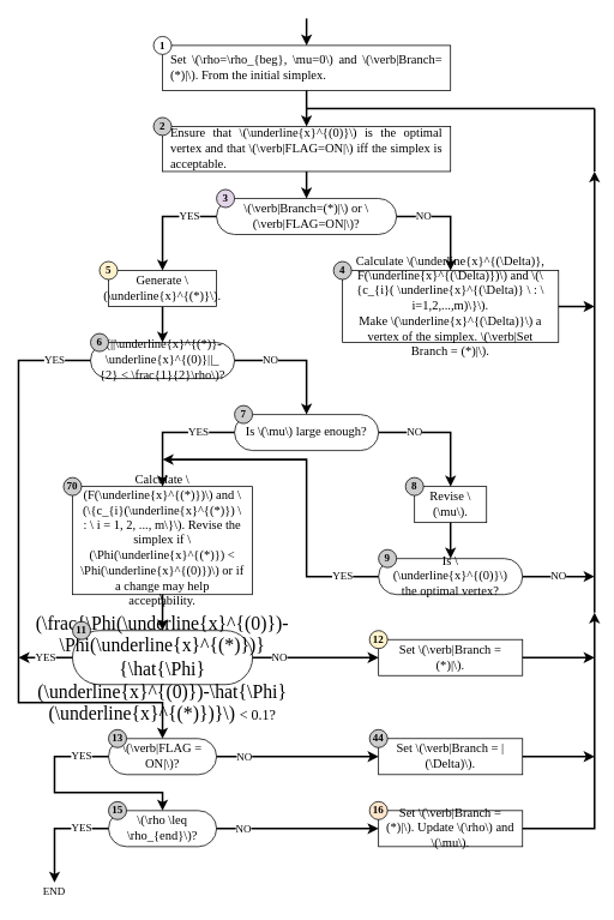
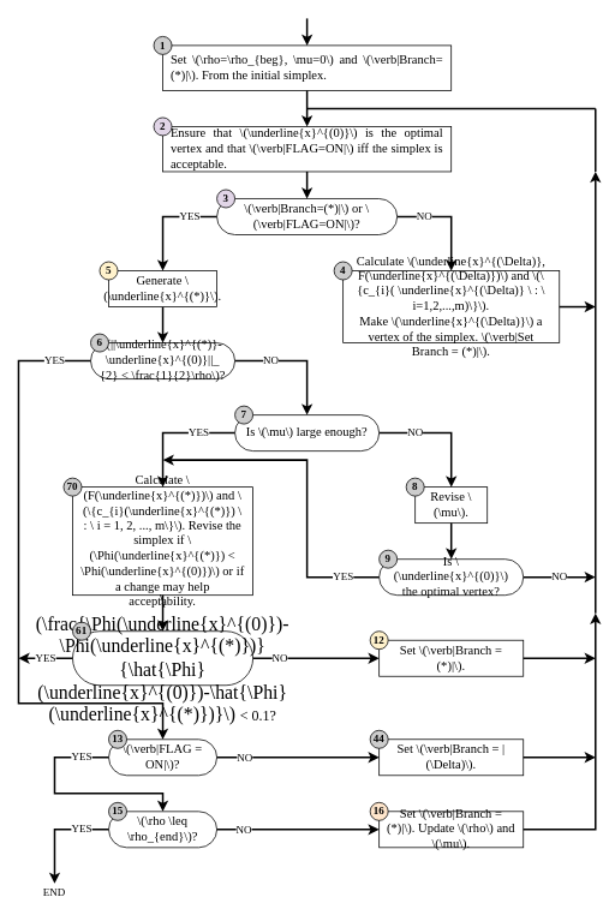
  <mxCell id="0" />
  <mxCell id="1" parent="0" />
  <mxCell id="2" value="&lt;div style=&quot;font-size: 14px;&quot; align=&quot;justify&quot;&gt;&lt;p style=&quot;font-size: 14px;&quot;&gt;&lt;font style=&quot;font-size: 14px;&quot;&gt;Set \(\rho=\rho_{beg}, \mu=0\) and \(\verb|Branch=(*)|\). From the initial simplex.&lt;/font&gt;&lt;/p&gt;&lt;/div&gt;" style="rounded=0;whiteSpace=wrap;html=1;align=center;perimeterSpacing=0;spacingTop=0;spacing=10;fontFamily=Times New Roman;fontSize=14;" vertex="1" parent="1"><mxGeometry x="180" y="50" width="320" height="50" as="geometry" /></mxCell>
  <mxCell id="3" value="&lt;div style=&quot;font-size: 14px;&quot; align=&quot;justify&quot;&gt;&lt;font style=&quot;font-size: 14px;&quot;&gt;Ensure that \(\underline{x}^{(0)}\) is the optimal vertex and that \(\verb|FLAG=ON|\) iff the simplex is acceptable.&lt;br style=&quot;font-size: 14px;&quot;&gt;&lt;/font&gt;&lt;/div&gt;" style="rounded=0;whiteSpace=wrap;html=1;align=center;perimeterSpacing=0;spacingTop=0;spacing=10;fontFamily=Times New Roman;fontSize=14;" vertex="1" parent="1"><mxGeometry x="180" y="140" width="320" height="50" as="geometry" /></mxCell>
  <mxCell id="4" value="" style="endArrow=classic;html=1;entryX=0.5;entryY=0;entryDx=0;entryDy=0;strokeWidth=2;" edge="1" parent="1" target="2"><mxGeometry width="50" height="50" relative="1" as="geometry"><mxPoint x="340" as="sourcePoint" y="20" /><mxPoint x="430" y="220" as="targetPoint" /></mxGeometry></mxCell>
  <mxCell id="5" value="" style="endArrow=classic;html=1;fontFamily=Times New Roman;fontSize=14;strokeWidth=2;exitX=0.5;exitY=1;exitDx=0;exitDy=0;entryX=0.5;entryY=0;entryDx=0;entryDy=0;" edge="1" parent="1" source="2" target="3"><mxGeometry width="50" height="50" relative="1" as="geometry"><mxPoint x="380" y="270" as="sourcePoint" /><mxPoint x="430" y="220" as="targetPoint" /></mxGeometry></mxCell>
  <mxCell id="6" value="" style="endArrow=none;html=1;fontFamily=Times New Roman;fontSize=14;strokeWidth=2;" edge="1" parent="1"><mxGeometry width="50" height="50" relative="1" as="geometry"><mxPoint x="340" y="120" as="sourcePoint" /><mxPoint x="660" y="120" as="targetPoint" /></mxGeometry></mxCell>
  <mxCell id="7" value="\(\verb|Branch=(*)|\) or \(\verb|FLAG=ON|\)?" style="rounded=1;whiteSpace=wrap;html=1;fontFamily=Times New Roman;fontSize=14;perimeterSpacing=0;arcSize=50;spacing=10;" vertex="1" parent="1"><mxGeometry x="240" y="220" width="200" height="40" as="geometry" /></mxCell>
  <mxCell id="8" value="" style="endArrow=classic;html=1;fontFamily=Times New Roman;fontSize=14;strokeWidth=2;exitX=0.5;exitY=1;exitDx=0;exitDy=0;entryX=0.5;entryY=0;entryDx=0;entryDy=0;" edge="1" parent="1" source="3" target="7"><mxGeometry width="50" height="50" relative="1" as="geometry"><mxPoint x="380" y="330" as="sourcePoint" /><mxPoint x="430" y="280" as="targetPoint" /></mxGeometry></mxCell>
  <mxCell id="9" value="&lt;div&gt;Calculate \(\underline{x}^{(\Delta)}, F(\underline{x}^{(\Delta)})\) and \(\{c_{i}( \underline{x}^{(\Delta)} \ : \ i=1,2,...,m)\}\). &lt;br&gt;&lt;/div&gt;&lt;div&gt;Make \(\underline{x}^{(\Delta)}\) a vertex of the simplex. \(\verb|Set Branch = (*)|\).&lt;br&gt;&lt;/div&gt;" style="rounded=0;whiteSpace=wrap;html=1;fontFamily=Times New Roman;fontSize=14;spacing=10;align=center;" vertex="1" parent="1"><mxGeometry x="380" y="300" width="240" height="80" as="geometry" /></mxCell>
  <mxCell id="10" value="NO" style="endArrow=classic;html=1;fontFamily=Times New Roman;fontSize=12;strokeWidth=2;exitX=1;exitY=0.5;exitDx=0;exitDy=0;entryX=0.5;entryY=0;entryDx=0;entryDy=0;arcSize=0;" edge="1" parent="1" source="7" target="9"><mxGeometry x="-0.5" width="50" height="50" relative="1" as="geometry"><mxPoint x="380" y="330" as="sourcePoint" /><mxPoint x="430" y="280" as="targetPoint" /><Array as="points"><mxPoint x="500" y="240" /></Array><mxPoint as="offset" /></mxGeometry></mxCell>
  <mxCell id="11" value="&lt;font style=&quot;font-size: 14px&quot;&gt;\(||\underline{x}^{(*)}-\underline{x}^{(0)}||_ {2} &amp;lt; \frac{1}{2}\rho\)?&lt;br&gt;&lt;/font&gt;" style="rounded=1;whiteSpace=wrap;html=1;fontFamily=Times New Roman;fontSize=12;align=center;arcSize=50;spacing=10;" vertex="1" parent="1"><mxGeometry x="100" y="380" width="160" height="40" as="geometry" /></mxCell>
  <mxCell id="12" value="" style="endArrow=classic;html=1;fontFamily=Times New Roman;fontSize=12;strokeWidth=2;exitX=0.5;exitY=1;exitDx=0;exitDy=0;entryX=0.5;entryY=0;entryDx=0;entryDy=0;" edge="1" parent="1" source="47" target="11"><mxGeometry width="50" height="50" relative="1" as="geometry"><mxPoint x="380" y="510" as="sourcePoint" /><mxPoint x="430" y="460" as="targetPoint" /></mxGeometry></mxCell>
  <mxCell id="13" value="&lt;font style=&quot;font-size: 14px&quot;&gt;Is \(\mu\) large enough?&lt;/font&gt;" style="rounded=1;whiteSpace=wrap;html=1;fontFamily=Times New Roman;fontSize=12;align=center;arcSize=50;spacing=10;" vertex="1" parent="1"><mxGeometry x="260" y="460" width="160" height="40" as="geometry" /></mxCell>
  <mxCell id="14" value="NO" style="endArrow=classic;html=1;fontFamily=Times New Roman;fontSize=12;strokeWidth=2;exitX=1;exitY=0.5;exitDx=0;exitDy=0;entryX=0.5;entryY=0;entryDx=0;entryDy=0;arcSize=0;" edge="1" parent="1" source="11" target="13"><mxGeometry x="-0.429" width="50" height="50" relative="1" as="geometry"><mxPoint x="380" y="510" as="sourcePoint" /><mxPoint x="430" y="460" as="targetPoint" /><Array as="points"><mxPoint x="340" y="400" /></Array><mxPoint as="offset" /></mxGeometry></mxCell>
  <mxCell id="15" value="Calculate \(F(\underline{x}^{(*)})\) and \(\{c_{i}(\underline{x}^{(*)}) \ : \ i = 1, 2, ..., m\}\). Revise the simplex if \(\Phi(\underline{x}^{(*)}) &amp;lt; \Phi(\underline{x}^{(0)})\) or if a change may help acceptability." style="rounded=0;whiteSpace=wrap;html=1;fontFamily=Times New Roman;fontSize=14;align=center;spacing=10;" vertex="1" parent="1"><mxGeometry x="80" y="540" width="200" height="120" as="geometry" /></mxCell>
  <mxCell id="16" value="YES" style="endArrow=classic;html=1;fontFamily=Times New Roman;fontSize=12;strokeWidth=2;exitX=0;exitY=0.5;exitDx=0;exitDy=0;entryX=0.5;entryY=0;entryDx=0;entryDy=0;arcSize=0;" edge="1" parent="1" source="13" target="15"><mxGeometry x="-0.429" width="50" height="50" relative="1" as="geometry"><mxPoint x="380" y="570" as="sourcePoint" /><mxPoint x="430" y="520" as="targetPoint" /><Array as="points"><mxPoint x="180" y="480" /></Array><mxPoint as="offset" /></mxGeometry></mxCell>
  <mxCell id="17" value="Revise \(\mu\)." style="rounded=0;whiteSpace=wrap;html=1;fontFamily=Times New Roman;fontSize=14;align=center;spacing=10;" vertex="1" parent="1"><mxGeometry x="460" y="540" width="80" height="40" as="geometry" /></mxCell>
  <mxCell id="18" value="NO" style="endArrow=classic;html=1;fontFamily=Times New Roman;fontSize=12;strokeWidth=2;exitX=1;exitY=0.5;exitDx=0;exitDy=0;entryX=0.5;entryY=0;entryDx=0;entryDy=0;arcSize=0;" edge="1" parent="1" source="13" target="17"><mxGeometry x="-0.429" width="50" height="50" relative="1" as="geometry"><mxPoint x="380" y="570" as="sourcePoint" /><mxPoint x="430" y="520" as="targetPoint" /><Array as="points"><mxPoint x="500" y="480" /></Array><mxPoint as="offset" /></mxGeometry></mxCell>
  <mxCell id="19" value="&lt;font style=&quot;font-size: 21px&quot;&gt;\(\frac{\Phi(\underline{x}^{(0)})-\Phi(\underline{x}^{(*)})}{\hat{\Phi}(\underline{x}^{(0)})-\hat{\Phi}(\underline{x}^{(*)})}\) &lt;/font&gt;&amp;lt; &lt;font style=&quot;font-size: 16px&quot;&gt;0.1&lt;/font&gt;?" style="rounded=1;whiteSpace=wrap;html=1;fontFamily=Times New Roman;fontSize=16;align=center;arcSize=50;spacing=10;" vertex="1" parent="1"><mxGeometry x="80" y="700" width="200" height="60" as="geometry" /></mxCell>
  <mxCell id="20" value="" style="endArrow=classic;html=1;fontFamily=Times New Roman;fontSize=16;strokeWidth=2;exitX=0.5;exitY=1;exitDx=0;exitDy=0;" edge="1" parent="1" source="15" target="19"><mxGeometry width="50" height="50" relative="1" as="geometry"><mxPoint x="380" y="720" as="sourcePoint" /><mxPoint x="430" y="670" as="targetPoint" /></mxGeometry></mxCell>
  <mxCell id="21" value="Is \(\underline{x}^{(0)}\) the optimal vertex?" style="rounded=1;whiteSpace=wrap;html=1;fontFamily=Times New Roman;fontSize=14;align=center;arcSize=50;spacing=10;" vertex="1" parent="1"><mxGeometry x="420" y="620" width="160" height="40" as="geometry" /></mxCell>
  <mxCell id="22" style="edgeStyle=orthogonalEdgeStyle;rounded=0;orthogonalLoop=1;jettySize=auto;html=1;exitX=0.5;exitY=1;exitDx=0;exitDy=0;fontFamily=Times New Roman;fontSize=16;strokeWidth=2;" edge="1" parent="1" source="21" target="21"><mxGeometry relative="1" as="geometry" /></mxCell>
  <mxCell id="23" value="" style="endArrow=classic;html=1;fontFamily=Times New Roman;fontSize=16;strokeWidth=2;exitX=0.5;exitY=1;exitDx=0;exitDy=0;entryX=0.5;entryY=0;entryDx=0;entryDy=0;" edge="1" parent="1" source="17" target="21"><mxGeometry width="50" height="50" relative="1" as="geometry"><mxPoint x="380" y="720" as="sourcePoint" /><mxPoint x="430" y="670" as="targetPoint" /></mxGeometry></mxCell>
  <mxCell id="24" value="YES" style="endArrow=classic;html=1;fontFamily=Times New Roman;fontSize=12;strokeWidth=2;exitX=0;exitY=0.5;exitDx=0;exitDy=0;arcSize=0;" edge="1" parent="1" source="21"><mxGeometry x="-0.784" width="50" height="50" relative="1" as="geometry"><mxPoint x="380" y="720" as="sourcePoint" /><mxPoint x="180" y="510" as="targetPoint" /><Array as="points"><mxPoint x="340" y="640" /><mxPoint x="340" y="510" /></Array><mxPoint as="offset" /></mxGeometry></mxCell>
  <mxCell id="25" value="Set \(\verb|Branch = (*)|\)." style="rounded=0;whiteSpace=wrap;html=1;fontFamily=Times New Roman;fontSize=14;align=center;spacing=10;" vertex="1" parent="1"><mxGeometry x="420" y="710" width="160" height="40" as="geometry" /></mxCell>
  <mxCell id="26" value="NO" style="endArrow=classic;html=1;fontFamily=Times New Roman;fontSize=12;strokeWidth=2;exitX=1;exitY=0.5;exitDx=0;exitDy=0;entryX=0;entryY=0.5;entryDx=0;entryDy=0;" edge="1" parent="1" source="19" target="25"><mxGeometry x="-0.571" width="50" height="50" relative="1" as="geometry"><mxPoint x="380" y="690" as="sourcePoint" /><mxPoint x="430" y="640" as="targetPoint" /><mxPoint as="offset" /></mxGeometry></mxCell>
  <mxCell id="27" value="\(\verb|FLAG = ON|\)?" style="rounded=1;whiteSpace=wrap;html=1;fontFamily=Times New Roman;fontSize=14;align=center;arcSize=50;" vertex="1" parent="1"><mxGeometry x="120" y="820" width="120" height="40" as="geometry" /></mxCell>
  <mxCell id="28" value="\(\rho \leq \rho_{end}\)?" style="rounded=1;whiteSpace=wrap;html=1;fontFamily=Times New Roman;fontSize=14;align=center;arcSize=50;spacing=10;" vertex="1" parent="1"><mxGeometry x="120" y="900" width="120" height="40" as="geometry" /></mxCell>
  <mxCell id="29" value="Set \(\verb|Branch = | (\Delta)\)." style="rounded=0;whiteSpace=wrap;html=1;fontFamily=Times New Roman;fontSize=14;align=center;spacing=10;" vertex="1" parent="1"><mxGeometry x="420" y="820" width="160" height="40" as="geometry" /></mxCell>
  <mxCell id="30" value="" style="endArrow=classic;html=1;fontFamily=Times New Roman;fontSize=14;strokeWidth=2;exitX=1;exitY=0.5;exitDx=0;exitDy=0;entryX=0;entryY=0.5;entryDx=0;entryDy=0;" edge="1" parent="1" source="27" target="29"><mxGeometry width="50" height="50" relative="1" as="geometry"><mxPoint x="380" y="690" as="sourcePoint" /><mxPoint x="430" y="640" as="targetPoint" /></mxGeometry></mxCell>
  <mxCell id="31" value="NO" style="edgeLabel;html=1;align=center;verticalAlign=middle;resizable=0;points=[];fontSize=12;fontFamily=Times New Roman;" vertex="1" connectable="0" parent="30"><mxGeometry x="-0.344" y="-2" relative="1" as="geometry"><mxPoint x="-29" y="-2" as="offset" /></mxGeometry></mxCell>
  <mxCell id="32" value="YES" style="endArrow=classic;html=1;fontFamily=Times New Roman;fontSize=12;strokeWidth=2;exitX=0;exitY=0.5;exitDx=0;exitDy=0;entryX=0.5;entryY=0;entryDx=0;entryDy=0;arcSize=0;" edge="1" parent="1" source="27" target="28"><mxGeometry x="-0.75" width="50" height="50" relative="1" as="geometry"><mxPoint x="380" y="690" as="sourcePoint" /><mxPoint x="430" y="640" as="targetPoint" /><Array as="points"><mxPoint x="60" y="840" /><mxPoint x="60" y="860" /><mxPoint x="60" y="880" /><mxPoint x="180" y="880" /></Array><mxPoint as="offset" /></mxGeometry></mxCell>
  <mxCell id="33" value="" style="endArrow=none;html=1;fontFamily=Times New Roman;fontSize=12;strokeWidth=2;" edge="1" parent="1"><mxGeometry width="50" height="50" relative="1" as="geometry"><mxPoint x="660" y="190" as="sourcePoint" /><mxPoint x="660" y="120" as="targetPoint" /></mxGeometry></mxCell>
  <mxCell id="34" value="" style="endArrow=classic;html=1;fontFamily=Times New Roman;fontSize=12;strokeWidth=2;exitX=1;exitY=0.5;exitDx=0;exitDy=0;" edge="1" parent="1" source="9"><mxGeometry width="50" height="50" relative="1" as="geometry"><mxPoint x="380" y="450" as="sourcePoint" /><mxPoint x="660" y="340" as="targetPoint" /></mxGeometry></mxCell>
  <mxCell id="35" value="NO" style="endArrow=classic;html=1;fontFamily=Times New Roman;fontSize=12;strokeWidth=2;exitX=1;exitY=0.5;exitDx=0;exitDy=0;" edge="1" parent="1" source="21"><mxGeometry width="50" height="50" relative="1" as="geometry"><mxPoint x="380" y="570" as="sourcePoint" /><mxPoint x="660" y="640" as="targetPoint" /></mxGeometry></mxCell>
  <mxCell id="36" value="" style="endArrow=classic;html=1;fontFamily=Times New Roman;fontSize=12;strokeWidth=2;exitX=1;exitY=0.5;exitDx=0;exitDy=0;" edge="1" parent="1" source="25"><mxGeometry width="50" height="50" relative="1" as="geometry"><mxPoint x="380" y="630" as="sourcePoint" /><mxPoint x="660" y="730" as="targetPoint" /></mxGeometry></mxCell>
  <mxCell id="37" value="" style="endArrow=classic;html=1;fontFamily=Times New Roman;fontSize=12;strokeWidth=2;exitX=1;exitY=0.5;exitDx=0;exitDy=0;" edge="1" parent="1" source="29"><mxGeometry width="50" height="50" relative="1" as="geometry"><mxPoint x="380" y="630" as="sourcePoint" /><mxPoint x="660" y="840" as="targetPoint" /></mxGeometry></mxCell>
  <mxCell id="38" value="Set \(\verb|Branch = (*)|\). Update \(\rho\) and \(\mu\)." style="rounded=0;whiteSpace=wrap;html=1;fontFamily=Times New Roman;fontSize=14;align=center;spacing=10;" vertex="1" parent="1"><mxGeometry x="420" y="900" width="160" height="40" as="geometry" /></mxCell>
  <mxCell id="39" value="" style="endArrow=classic;html=1;fontFamily=Times New Roman;fontSize=14;strokeWidth=2;exitX=1;exitY=0.5;exitDx=0;exitDy=0;entryX=0;entryY=0.5;entryDx=0;entryDy=0;" edge="1" parent="1" source="28" target="38"><mxGeometry width="50" height="50" relative="1" as="geometry"><mxPoint x="380" y="780" as="sourcePoint" /><mxPoint x="430" y="730" as="targetPoint" /></mxGeometry></mxCell>
  <mxCell id="40" value="NO" style="edgeLabel;html=1;align=center;verticalAlign=middle;resizable=0;points=[];fontSize=12;fontFamily=Times New Roman;" vertex="1" connectable="0" parent="39"><mxGeometry x="-0.678" relative="1" as="geometry"><mxPoint as="offset" /></mxGeometry></mxCell>
  <mxCell id="41" value="YES" style="endArrow=classic;html=1;fontFamily=Times New Roman;fontSize=12;strokeWidth=2;exitX=0;exitY=0.5;exitDx=0;exitDy=0;arcSize=0;" edge="1" parent="1" source="28"><mxGeometry x="-0.5" width="50" height="50" relative="1" as="geometry"><mxPoint x="380" y="780" as="sourcePoint" /><mxPoint x="60" y="980" as="targetPoint" /><Array as="points"><mxPoint x="60" y="920" /></Array><mxPoint as="offset" /></mxGeometry></mxCell>
  <mxCell id="42" value="" style="endArrow=classic;html=1;fontFamily=Times New Roman;fontSize=12;strokeWidth=2;exitX=1;exitY=0.5;exitDx=0;exitDy=0;arcSize=0;" edge="1" parent="1" source="38"><mxGeometry width="50" height="50" relative="1" as="geometry"><mxPoint x="380" y="720" as="sourcePoint" /><mxPoint x="660" y="680" as="targetPoint" /><Array as="points"><mxPoint x="660" y="920" /><mxPoint x="660" y="810" /></Array></mxGeometry></mxCell>
  <mxCell id="43" value="" style="endArrow=classic;html=1;fontFamily=Times New Roman;fontSize=12;strokeWidth=2;" edge="1" parent="1"><mxGeometry width="50" height="50" relative="1" as="geometry"><mxPoint x="660" y="680" as="sourcePoint" /><mxPoint x="660" y="190" as="targetPoint" /></mxGeometry></mxCell>
  <mxCell id="44" value="YES" style="endArrow=classic;html=1;fontFamily=Times New Roman;fontSize=12;strokeWidth=2;exitX=0;exitY=0.5;exitDx=0;exitDy=0;entryX=0.5;entryY=0;entryDx=0;entryDy=0;arcSize=0;" edge="1" parent="1" source="11" target="27"><mxGeometry x="-0.879" width="50" height="50" relative="1" as="geometry"><mxPoint x="380" y="630" as="sourcePoint" /><mxPoint x="430" y="580" as="targetPoint" /><Array as="points"><mxPoint x="20" y="400" /><mxPoint x="20" y="610" /><mxPoint x="20" y="780" /><mxPoint x="180" y="780" /></Array><mxPoint as="offset" /></mxGeometry></mxCell>
  <mxCell id="45" value="YES" style="endArrow=classic;html=1;fontFamily=Times New Roman;fontSize=12;strokeWidth=2;exitX=0;exitY=0.5;exitDx=0;exitDy=0;" edge="1" parent="1" source="19"><mxGeometry width="50" height="50" relative="1" as="geometry"><mxPoint x="380" y="630" as="sourcePoint" /><mxPoint x="20" y="730" as="targetPoint" /></mxGeometry></mxCell>
  <mxCell id="46" value="&lt;div&gt;END&lt;/div&gt;" style="text;html=1;strokeColor=none;fillColor=none;align=center;verticalAlign=middle;whiteSpace=wrap;rounded=0;fontFamily=Times New Roman;fontSize=12;" vertex="1" parent="1"><mxGeometry x="40" y="980" width="40" height="20" as="geometry" /></mxCell>
  <mxCell id="47" value="Generate \(\underline{x}^{(*)}\)." style="rounded=0;whiteSpace=wrap;html=1;fontFamily=Times New Roman;fontSize=14;spacing=10;container=0;" vertex="1" parent="1"><mxGeometry x="120" y="300" width="120" height="40" as="geometry" /></mxCell>
  <mxCell id="48" value="YES" style="endArrow=classic;html=1;fontFamily=Times New Roman;fontSize=12;strokeWidth=2;exitX=0;exitY=0.5;exitDx=0;exitDy=0;entryX=0.5;entryY=0;entryDx=0;entryDy=0;arcSize=0;" edge="1" parent="1" source="7" target="47"><mxGeometry width="50" height="50" as="geometry"><mxPoint x="360" y="330" as="sourcePoint" /><mxPoint x="410" y="280" as="targetPoint" /><Array as="points"><mxPoint x="180" y="240" /></Array><mxPoint y="-30" as="offset" /></mxGeometry></mxCell>
- <mxCell id="49" value="1" style="ellipse;whiteSpace=wrap;html=1;aspect=fixed;fontFamily=Times New Roman;fontSize=12;align=center;backgroundOutline=1;fontStyle=1;fillColor=#ffffff;" vertex="1" parent="1"><mxGeometry x="170" y="40" width="20" height="20" as="geometry" /></mxCell>
- <mxCell id="50" value="2" style="ellipse;whiteSpace=wrap;html=1;aspect=fixed;fontFamily=Times New Roman;fontSize=12;align=center;backgroundOutline=1;fontStyle=1;fillColor=#CCCCCC;" vertex="1" parent="1"><mxGeometry x="170" y="130" width="20" height="20" as="geometry" /></mxCell>
+ <mxCell id="49" value="1" style="ellipse;whiteSpace=wrap;html=1;aspect=fixed;fontFamily=Times New Roman;fontSize=12;align=center;backgroundOutline=1;fontStyle=1;fillColor=#CCCCCC;" vertex="1" parent="1"><mxGeometry x="170" y="40" width="20" height="20" as="geometry" /></mxCell>
+ <mxCell id="50" value="2" style="ellipse;whiteSpace=wrap;html=1;aspect=fixed;fontFamily=Times New Roman;fontSize=12;align=center;backgroundOutline=1;fontStyle=1;fillColor=#e1d5e7;" vertex="1" parent="1"><mxGeometry x="170" y="130" width="20" height="20" as="geometry" /></mxCell>
  <mxCell id="51" value="3" style="ellipse;whiteSpace=wrap;html=1;aspect=fixed;fontFamily=Times New Roman;fontSize=12;align=center;backgroundOutline=1;fontStyle=1;fillColor=#e1d5e7;" vertex="1" parent="1"><mxGeometry x="240" y="210" width="20" height="20" as="geometry" /></mxCell>
  <mxCell id="52" value="4" style="ellipse;whiteSpace=wrap;html=1;aspect=fixed;fontFamily=Times New Roman;fontSize=12;align=center;backgroundOutline=1;fontStyle=1;fillColor=#CCCCCC;" vertex="1" parent="1"><mxGeometry x="370" y="290" width="20" height="20" as="geometry" /></mxCell>
  <mxCell id="53" value="5" style="ellipse;whiteSpace=wrap;html=1;aspect=fixed;fontFamily=Times New Roman;fontSize=12;align=center;backgroundOutline=1;fontStyle=1;fillColor=#fff2cc;" vertex="1" parent="1"><mxGeometry x="110" y="290" width="20" height="20" as="geometry" /></mxCell>
  <mxCell id="54" value="6" style="ellipse;whiteSpace=wrap;html=1;aspect=fixed;fontFamily=Times New Roman;fontSize=12;align=center;backgroundOutline=1;fontStyle=1;fillColor=#CCCCCC;" vertex="1" parent="1"><mxGeometry x="100" y="370" width="20" height="20" as="geometry" /></mxCell>
  <mxCell id="55" value="7" style="ellipse;whiteSpace=wrap;html=1;aspect=fixed;fontFamily=Times New Roman;fontSize=12;align=center;backgroundOutline=1;fontStyle=1;fillColor=#CCCCCC;" vertex="1" parent="1"><mxGeometry x="260" y="450" width="20" height="20" as="geometry" /></mxCell>
  <mxCell id="56" value="8" style="ellipse;whiteSpace=wrap;html=1;aspect=fixed;fontFamily=Times New Roman;fontSize=12;align=center;backgroundOutline=1;fontStyle=1;fillColor=#CCCCCC;" vertex="1" parent="1"><mxGeometry x="450" y="530" width="20" height="20" as="geometry" /></mxCell>
  <mxCell id="57" value="9" style="ellipse;whiteSpace=wrap;html=1;aspect=fixed;fontFamily=Times New Roman;fontSize=12;align=center;backgroundOutline=1;fontStyle=1;fillColor=#CCCCCC;" vertex="1" parent="1"><mxGeometry x="420" y="610" width="20" height="20" as="geometry" /></mxCell>
  <mxCell id="58" value="70" style="ellipse;whiteSpace=wrap;html=1;aspect=fixed;fontFamily=Times New Roman;fontSize=12;align=center;backgroundOutline=1;fontStyle=1;fillColor=#CCCCCC;" vertex="1" parent="1"><mxGeometry x="70" y="530" width="20" height="20" as="geometry" /></mxCell>
- <mxCell id="59" value="11" style="ellipse;whiteSpace=wrap;html=1;aspect=fixed;fontFamily=Times New Roman;fontSize=12;align=center;backgroundOutline=1;fontStyle=1;fillColor=#CCCCCC;" vertex="1" parent="1"><mxGeometry x="80" y="690" width="20" height="20" as="geometry" /></mxCell>
+ <mxCell id="59" value="61" style="ellipse;whiteSpace=wrap;html=1;aspect=fixed;fontFamily=Times New Roman;fontSize=12;align=center;backgroundOutline=1;fontStyle=1;fillColor=#CCCCCC;" vertex="1" parent="1"><mxGeometry x="80" y="690" width="20" height="20" as="geometry" /></mxCell>
  <mxCell id="60" value="12" style="ellipse;whiteSpace=wrap;html=1;aspect=fixed;fontFamily=Times New Roman;fontSize=12;align=center;backgroundOutline=1;fontStyle=1;fillColor=#fff2cc;" vertex="1" parent="1"><mxGeometry x="410" y="700" width="20" height="20" as="geometry" /></mxCell>
  <mxCell id="61" value="13" style="ellipse;whiteSpace=wrap;html=1;aspect=fixed;fontFamily=Times New Roman;fontSize=12;align=center;backgroundOutline=1;fontStyle=1;fillColor=#CCCCCC;" vertex="1" parent="1"><mxGeometry x="120" y="810" width="20" height="20" as="geometry" /></mxCell>
  <mxCell id="62" value="44" style="ellipse;whiteSpace=wrap;html=1;aspect=fixed;fontFamily=Times New Roman;fontSize=12;align=center;backgroundOutline=1;fontStyle=1;fillColor=#CCCCCC;" vertex="1" parent="1"><mxGeometry x="410" y="810" width="20" height="20" as="geometry" /></mxCell>
  <mxCell id="63" value="15" style="ellipse;whiteSpace=wrap;html=1;aspect=fixed;fontFamily=Times New Roman;fontSize=12;align=center;backgroundOutline=1;fontStyle=1;fillColor=#CCCCCC;" vertex="1" parent="1"><mxGeometry x="120" y="890" width="20" height="20" as="geometry" /></mxCell>
  <mxCell id="64" value="16" style="ellipse;whiteSpace=wrap;html=1;aspect=fixed;fontFamily=Times New Roman;fontSize=12;align=center;backgroundOutline=1;fontStyle=1;fillColor=#ffe6cc;" vertex="1" parent="1"><mxGeometry x="410" y="890" width="20" height="20" as="geometry" /></mxCell>
